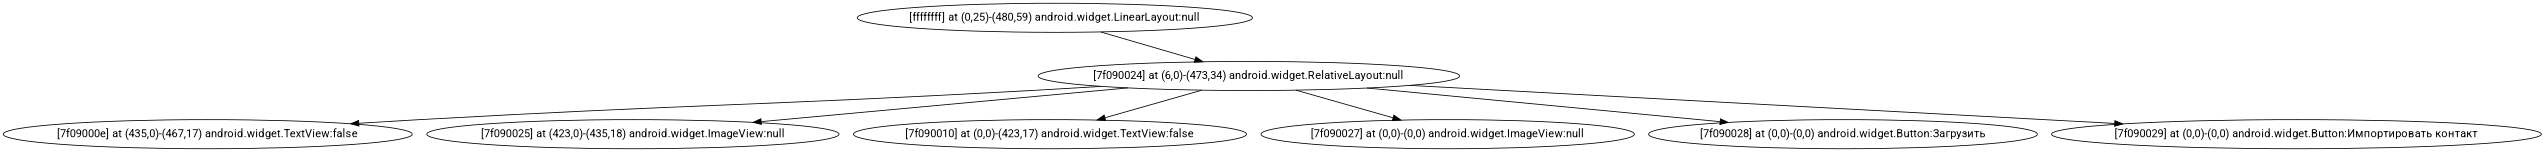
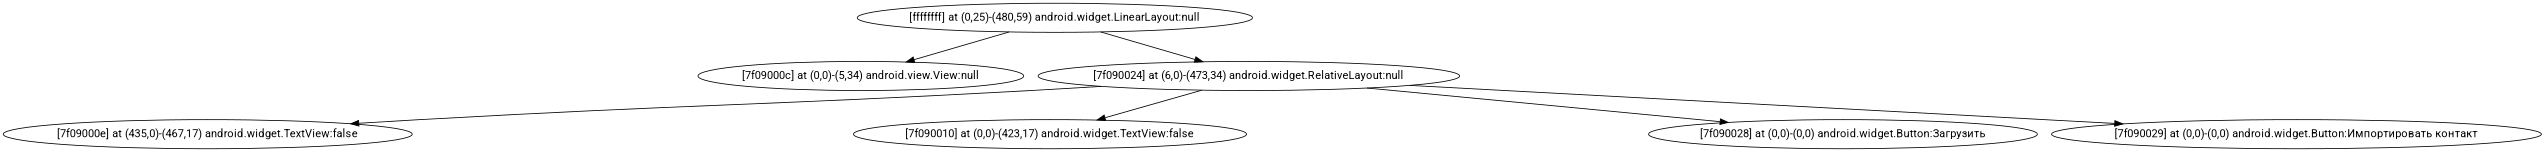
  strict digraph {
    fontname=Roboto
    node [fontname=Roboto]
    edge [fontname=Roboto]
    n1 [label="[ffffffff] at (0,25)-(480,59) android.widget.LinearLayout:null"]
+   n2 [label="[7f09000c] at (0,0)-(5,34) android.view.View:null"]
    n3 [label="[7f090024] at (6,0)-(473,34) android.widget.RelativeLayout:null"]
    n4 [label="[7f09000e] at (435,0)-(467,17) android.widget.TextView:false"]
-   n5 [label="[7f090025] at (423,0)-(435,18) android.widget.ImageView:null"]
    n6 [label="[7f090010] at (0,0)-(423,17) android.widget.TextView:false"]
-   n7 [label="[7f090027] at (0,0)-(0,0) android.widget.ImageView:null"]
    n8 [label="[7f090028] at (0,0)-(0,0) android.widget.Button:Загрузить"]
    n9 [label="[7f090029] at (0,0)-(0,0) android.widget.Button:Импортировать контакт"]
+   n1 -> n2
    n1 -> n3
    n3 -> n4
-   n3 -> n5
    n3 -> n6
-   n3 -> n7
    n3 -> n8
    n3 -> n9
  }
